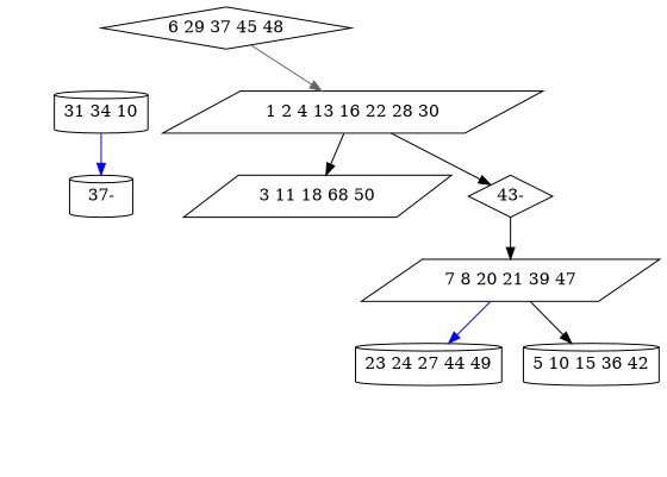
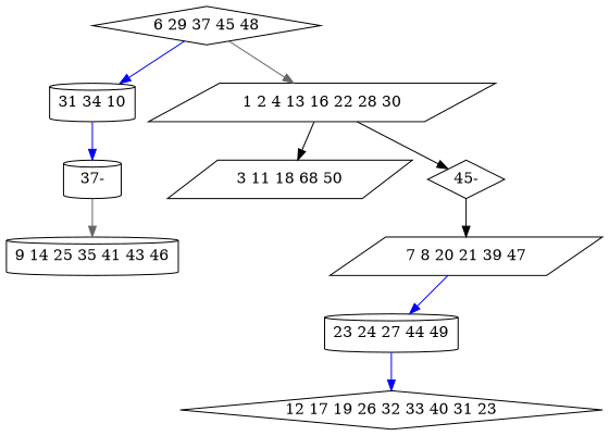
  digraph {
    node [shape=cylinder]
    edge [color=blue]
    n1 [label="6 29 37 45 48" shape=diamond]
    n2 [label="31 34 10"]
    n3 [label="1 2 4 13 16 22 28 30" shape=parallelogram]
    n4 [label="37-"]
    n5 [label="3 11 18 68 50" shape=parallelogram]
-   n6 [label="43-" shape=diamond]
+   n6 [label="45-" shape=diamond]
+   n7 [label="9 14 25 35 41 43 46"]
    n8 [label="7 8 20 21 39 47" shape=parallelogram]
    n9 [label="23 24 27 44 49"]
-   n10 [label="5 10 15 36 42"]
+   n11 [label="12 17 19 26 32 33 40 31 23" shape=diamond]
+   n1 -> n2
    n1 -> n3 [color=gray40]
    n2 -> n4
    n3 -> n5 [color=black]
    n3 -> n6 [color=black]
+   n4 -> n7 [color=gray40]
    n6 -> n8 [color=black]
    n8 -> n9
-   n8 -> n10 [color=black]
+   n9 -> n11
  }
